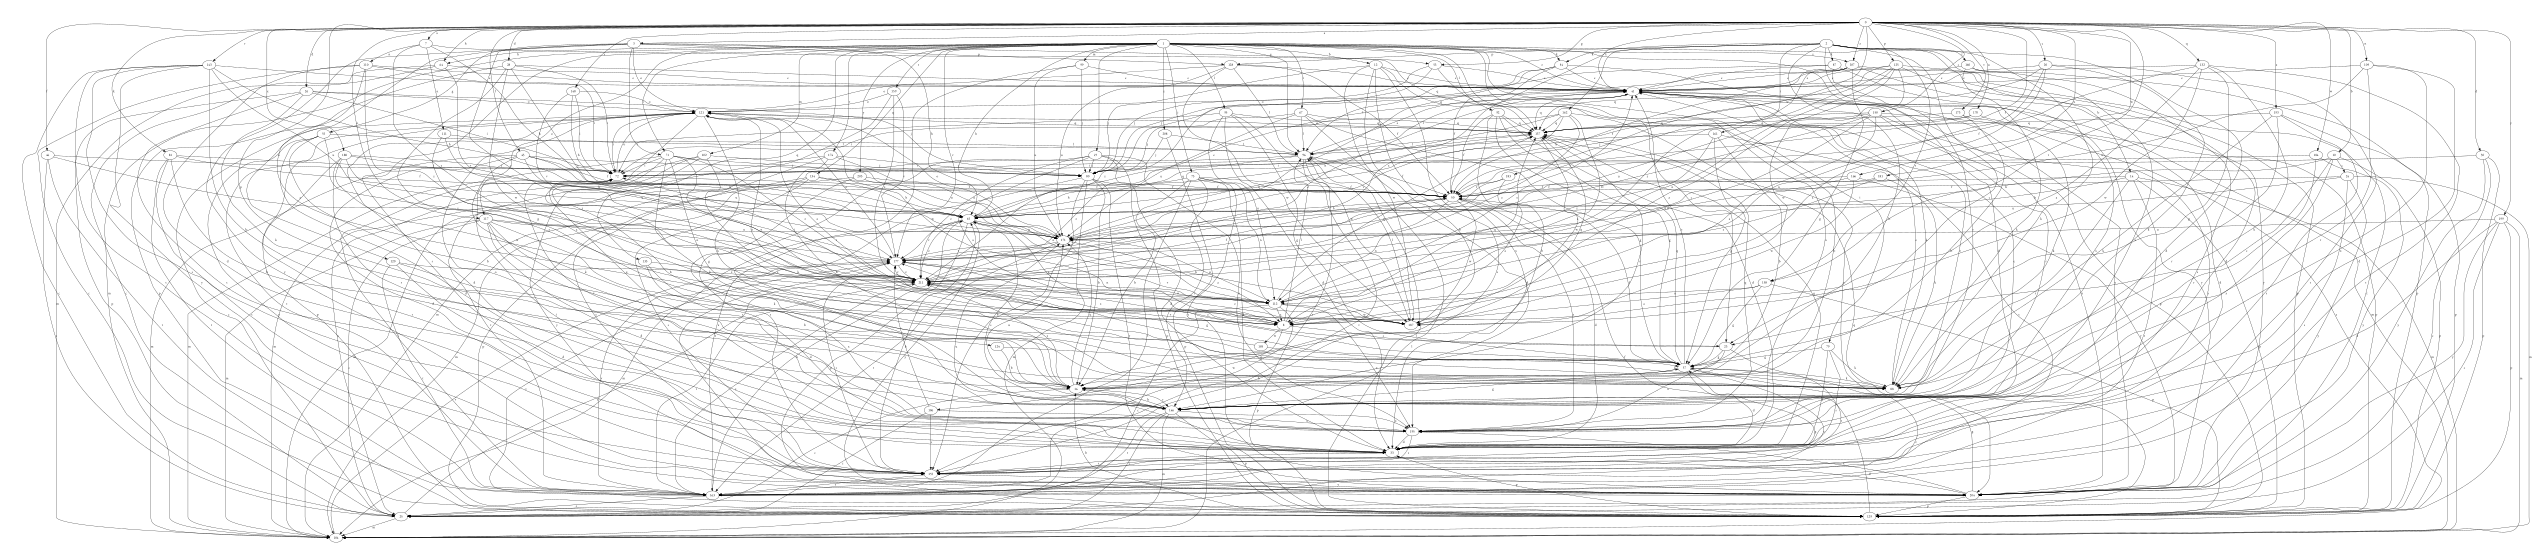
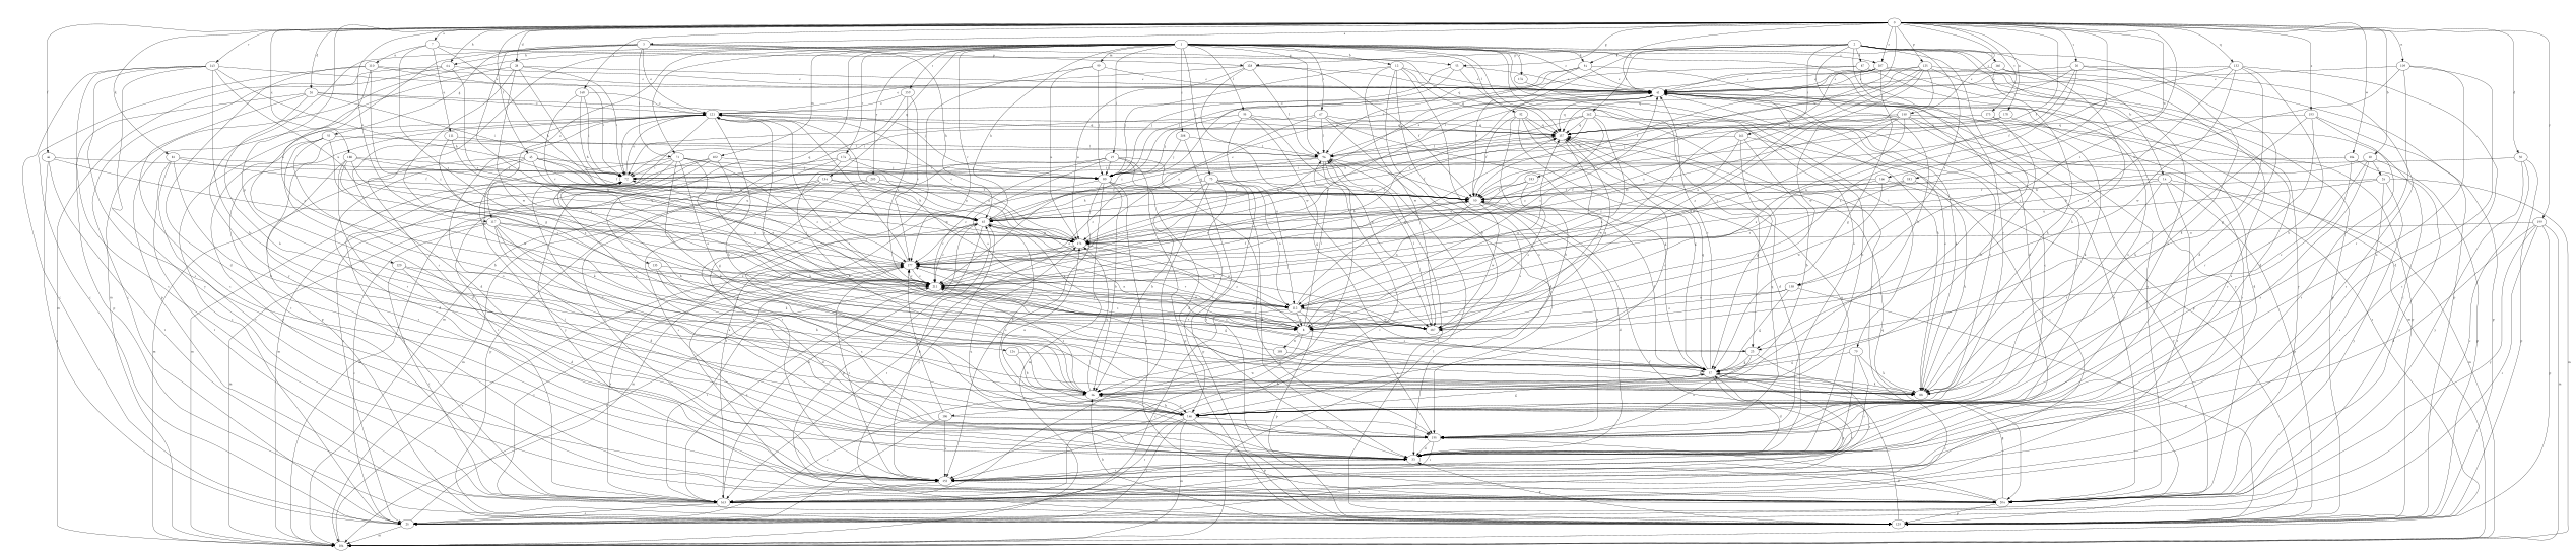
  strict digraph {
    fontname="EB Garamond"
    node [fontname="EB Garamond"]
    edge [fontname="EB Garamond"]
    0
    3
    7
    10
    20
    26
    28
    30
    41
    43
    46
    50
    53
    64
    81
    109
    117
    124
    125
    132
    143
    148
    150
    158
    166
    170
    173
    181
    183
    184
    188
    193
    199
    207
    65
    71
    128
    211
    55
    120
    121
    204
    110
    111
    137
    23
    195
    24
    129
    88
    8
    163
    112
    155
    80
    72
    n57 [label=177]
    187
    57
    25
    96
    104
    33
    171
    16
    146
    1
    12
    67
    69
    n71 [label=79]
    73
    84
    92
    95
    99
    102
    133
    134
    159
    174
+   176
    203
    208
    2
    14
    87
    160
    161
    162
    185
    186
    0 -> 3 [label=a]
    0 -> 7 [label=a]
    0 -> 10 [label=b]
    0 -> 20 [label=c]
    0 -> 26 [label=d]
    0 -> 28 [label=d]
    0 -> 30 [label=d]
    0 -> 41 [label=e]
    0 -> 43 [label=f]
    0 -> 46 [label=f]
    0 -> 50 [label=f]
    0 -> 53 [label=g]
    0 -> 64 [label=h]
    0 -> 81 [label=k]
    0 -> 109 [label=n]
    0 -> 117 [label=o]
    0 -> 124 [label=p]
    0 -> 125 [label=p]
    0 -> 132 [label=q]
    0 -> 143 [label=r]
    0 -> 148 [label=s]
    0 -> 150 [label=s]
    0 -> 158 [label=t]
    0 -> 166 [label=u]
    0 -> 170 [label=u]
    0 -> 173 [label=v]
    0 -> 181 [label=w]
    0 -> 183 [label=w]
    0 -> 184 [label=w]
    0 -> 188 [label=x]
    0 -> 193 [label=x]
    0 -> 199 [label=y]
    0 -> 207 [label=z]
    3 -> 53 [label=g]
    3 -> 65 [label=h]
    3 -> 71 [label=i]
    3 -> 128 [label=p]
    3 -> 211 [label=z]
    3 -> 55 [label=g]
    3 -> 120 [label=o]
    3 -> 121 [label=o]
    3 -> 204 [label=y]
    7 -> 65 [label=h]
    7 -> 211 [label=z]
    7 -> 110 [label=n]
    7 -> 111 [label=n]
    7 -> 137 [label=q]
    10 -> 65 [label=h]
    10 -> 23 [label=c]
    10 -> 195 [label=x]
    10 -> 24 [label=c]
    10 -> 129 [label=p]
    20 -> 41 [label=e]
    20 -> 137 [label=q]
    20 -> 88 [label=k]
    20 -> 8 [label=a]
    20 -> 163 [label=t]
    20 -> 112 [label=n]
    26 -> 121 [label=o]
    26 -> 129 [label=p]
    26 -> 88 [label=k]
    26 -> 155 [label=s]
    26 -> 80 [label=j]
    26 -> 72 [label=i]
    28 -> 41 [label=e]
    28 -> 129 [label=p]
    28 -> 72 [label=i]
    28 -> n57 [label=v]
    28 -> 187 [label=w]
    28 -> 57 [label=g]
    30 -> 204 [label=y]
    30 -> 129 [label=p]
    30 -> 72 [label=i]
    30 -> 25 [label=c]
    41 -> 121 [label=o]
    41 -> 204 [label=y]
    41 -> 137 [label=q]
    41 -> 129 [label=p]
    41 -> 88 [label=k]
    41 -> 96 [label=l]
    41 -> 104 [label=m]
    43 -> 50 [label=f]
    43 -> 65 [label=h]
    43 -> 88 [label=k]
    43 -> 80 [label=j]
    43 -> 104 [label=m]
    43 -> 33 [label=d]
    43 -> 171 [label=u]
    46 -> 163 [label=t]
    46 -> 72 [label=i]
    46 -> n57 [label=v]
    46 -> 25 [label=c]
    50 -> 65 [label=h]
    50 -> 195 [label=x]
    50 -> 112 [label=n]
    50 -> n57 [label=v]
    50 -> 187 [label=w]
    50 -> 33 [label=d]
    53 -> 41 [label=e]
    53 -> 211 [label=z]
    53 -> 204 [label=y]
    53 -> 80 [label=j]
    64 -> 41 [label=e]
    64 -> n57 [label=v]
    64 -> 25 [label=c]
    64 -> 104 [label=m]
    81 -> 50 [label=f]
    81 -> 163 [label=t]
    81 -> 155 [label=s]
    81 -> 72 [label=i]
    81 -> 16 [label=b]
    109 -> 41 [label=e]
    109 -> 195 [label=x]
    109 -> 33 [label=d]
    109 -> 171 [label=u]
    109 -> 146 [label=r]
    117 -> 211 [label=z]
    117 -> 195 [label=x]
    117 -> 88 [label=k]
    117 -> 25 [label=c]
    117 -> 104 [label=m]
    117 -> 33 [label=d]
    117 -> 171 [label=u]
    117 -> 146 [label=r]
    124 -> 57 [label=g]
    124 -> 16 [label=b]
    125 -> 41 [label=e]
    125 -> 65 [label=h]
    125 -> 211 [label=z]
    125 -> 8 [label=a]
    125 -> 112 [label=n]
    125 -> 187 [label=w]
    125 -> 25 [label=c]
    125 -> 33 [label=d]
    132 -> 41 [label=e]
    132 -> 50 [label=f]
    132 -> 88 [label=k]
    132 -> 8 [label=a]
    132 -> 163 [label=t]
    132 -> 187 [label=w]
    132 -> 57 [label=g]
    143 -> 41 [label=e]
    143 -> 65 [label=h]
    143 -> 204 [label=y]
    143 -> 163 [label=t]
    143 -> 155 [label=s]
    143 -> 25 [label=c]
    143 -> 171 [label=u]
    143 -> 16 [label=b]
    148 -> 65 [label=h]
    148 -> 121 [label=o]
    148 -> 72 [label=i]
    148 -> n57 [label=v]
    150 -> 137 [label=q]
    150 -> 129 [label=p]
    150 -> 8 [label=a]
    150 -> 112 [label=n]
    150 -> 155 [label=s]
    150 -> n57 [label=v]
    150 -> 171 [label=u]
    150 -> 146 [label=r]
    158 -> 129 [label=p]
    158 -> 8 [label=a]
    158 -> 112 [label=n]
    158 -> 57 [label=g]
    166 -> 50 [label=f]
    166 -> 204 [label=y]
    166 -> 187 [label=w]
    166 -> 171 [label=u]
    170 -> 137 [label=q]
    170 -> 80 [label=j]
    170 -> 33 [label=d]
    173 -> 137 [label=q]
    173 -> 88 [label=k]
    173 -> 16 [label=b]
    181 -> 50 [label=f]
    181 -> 211 [label=z]
    181 -> 88 [label=k]
    183 -> 50 [label=f]
    183 -> 8 [label=a]
    183 -> 171 [label=u]
    184 -> 204 [label=y]
    184 -> 72 [label=i]
    184 -> 146 [label=r]
    188 -> 65 [label=h]
    188 -> 155 [label=s]
    188 -> 80 [label=j]
    188 -> 187 [label=w]
    188 -> 171 [label=u]
    188 -> 146 [label=r]
    193 -> 137 [label=q]
    193 -> 129 [label=p]
    193 -> 88 [label=k]
    193 -> 155 [label=s]
    193 -> 146 [label=r]
    199 -> 204 [label=y]
    199 -> 129 [label=p]
    199 -> 25 [label=c]
    199 -> 104 [label=m]
    199 -> 33 [label=d]
    199 -> 171 [label=u]
    207 -> 41 [label=e]
    207 -> 50 [label=f]
    207 -> 204 [label=y]
    207 -> 129 [label=p]
    207 -> 80 [label=j]
    207 -> n57 [label=v]
    207 -> 57 [label=g]
    65 -> 41 [label=e]
    65 -> 211 [label=z]
    65 -> 204 [label=y]
    65 -> 137 [label=q]
    65 -> 129 [label=p]
    65 -> 8 [label=a]
    65 -> n57 [label=v]
    65 -> 104 [label=m]
    65 -> 171 [label=u]
    71 -> 211 [label=z]
    71 -> 88 [label=k]
    71 -> 112 [label=n]
    71 -> 72 [label=i]
    71 -> 57 [label=g]
    71 -> 104 [label=m]
    71 -> 171 [label=u]
    71 -> 16 [label=b]
    128 -> 41 [label=e]
    128 -> 50 [label=f]
    128 -> 121 [label=o]
    128 -> 187 [label=w]
    128 -> 96 [label=l]
    128 -> 171 [label=u]
    211 -> 41 [label=e]
    211 -> 50 [label=f]
    211 -> 163 [label=t]
    211 -> 112 [label=n]
    211 -> 72 [label=i]
    211 -> n57 [label=v]
    211 -> 57 [label=g]
    55 -> 204 [label=y]
    55 -> 8 [label=a]
    55 -> 96 [label=l]
    55 -> 33 [label=d]
    55 -> 16 [label=b]
    120 -> 211 [label=z]
    120 -> 163 [label=t]
    120 -> 33 [label=d]
    120 -> 16 [label=b]
    121 -> 137 [label=q]
    121 -> 195 [label=x]
    121 -> 129 [label=p]
    121 -> 88 [label=k]
    121 -> 8 [label=a]
    121 -> 163 [label=t]
    121 -> 72 [label=i]
    121 -> 187 [label=w]
    121 -> 25 [label=c]
    121 -> 33 [label=d]
    204 -> 195 [label=x]
    204 -> 129 [label=p]
    204 -> n57 [label=v]
    204 -> 57 [label=g]
    204 -> 33 [label=d]
    110 -> 41 [label=e]
    110 -> 211 [label=z]
    110 -> 8 [label=a]
    110 -> 72 [label=i]
    110 -> 25 [label=c]
    110 -> 33 [label=d]
    111 -> 211 [label=z]
    111 -> 8 [label=a]
    111 -> 96 [label=l]
    137 -> 121 [label=o]
    137 -> 187 [label=w]
    137 -> 96 [label=l]
    23 -> 211 [label=z]
    23 -> 195 [label=x]
    23 -> 163 [label=t]
    23 -> 57 [label=g]
    195 -> 41 [label=e]
    195 -> 121 [label=o]
    195 -> 137 [label=q]
    195 -> 155 [label=s]
    195 -> 33 [label=d]
    24 -> 50 [label=f]
    24 -> 204 [label=y]
    24 -> 155 [label=s]
    24 -> 104 [label=m]
    24 -> 171 [label=u]
    129 -> 50 [label=f]
    129 -> 137 [label=q]
    129 -> n57 [label=v]
    129 -> 96 [label=l]
    129 -> 16 [label=b]
    88 -> 41 [label=e]
    8 -> 211 [label=z]
    8 -> 137 [label=q]
    8 -> 23 [label=c]
    8 -> 96 [label=l]
    8 -> 185 [label=w]
    8 -> 186 [label=w]
    163 -> 65 [label=h]
    163 -> 211 [label=z]
    163 -> 72 [label=i]
    163 -> n57 [label=v]
    163 -> 57 [label=g]
    163 -> 25 [label=c]
    112 -> 41 [label=e]
    112 -> 137 [label=q]
    112 -> 195 [label=x]
    112 -> 129 [label=p]
    112 -> 8 [label=a]
    112 -> n57 [label=v]
    112 -> 187 [label=w]
    112 -> 25 [label=c]
    112 -> 171 [label=u]
    155 -> 65 [label=h]
    155 -> 204 [label=y]
    155 -> 163 [label=t]
    80 -> 50 [label=f]
    80 -> 204 [label=y]
    80 -> 163 [label=t]
    80 -> 155 [label=s]
    80 -> 104 [label=m]
    80 -> 16 [label=b]
    72 -> 50 [label=f]
    72 -> 121 [label=o]
    72 -> 112 [label=n]
    n57 -> 211 [label=z]
    n57 -> 121 [label=o]
    n57 -> 8 [label=a]
    n57 -> 112 [label=n]
    n57 -> 155 [label=s]
    187 -> 65 [label=h]
    187 -> 211 [label=z]
    187 -> 137 [label=q]
    187 -> 96 [label=l]
    57 -> 41 [label=e]
    57 -> 50 [label=f]
    57 -> 137 [label=q]
    57 -> 88 [label=k]
    57 -> 163 [label=t]
    57 -> n57 [label=v]
    57 -> 25 [label=c]
    57 -> 33 [label=d]
    57 -> 16 [label=b]
    25 -> 211 [label=z]
    25 -> 104 [label=m]
    96 -> 41 [label=e]
    96 -> 50 [label=f]
    96 -> 211 [label=z]
    96 -> 163 [label=t]
    96 -> 155 [label=s]
    96 -> 72 [label=i]
    104 -> 41 [label=e]
    104 -> n57 [label=v]
    104 -> 96 [label=l]
    33 -> 137 [label=q]
    33 -> 129 [label=p]
    33 -> 155 [label=s]
    33 -> 72 [label=i]
    33 -> 171 [label=u]
    171 -> 121 [label=o]
    171 -> 137 [label=q]
    171 -> 8 [label=a]
    171 -> 163 [label=t]
    171 -> n57 [label=v]
    16 -> 211 [label=z]
    16 -> 25 [label=c]
    16 -> 171 [label=u]
    16 -> 146 [label=r]
    146 -> 41 [label=e]
    146 -> 65 [label=h]
    146 -> 195 [label=x]
    146 -> 129 [label=p]
    146 -> 163 [label=t]
    146 -> 72 [label=i]
    146 -> 57 [label=g]
    146 -> 25 [label=c]
    146 -> 104 [label=m]
    146 -> 171 [label=u]
    146 -> 16 [label=b]
    1 -> 41 [label=e]
    1 -> 64 [label=h]
    1 -> 117 [label=o]
    1 -> 158 [label=t]
    1 -> 207 [label=z]
    1 -> 65 [label=h]
    1 -> 71 [label=i]
    1 -> 23 [label=c]
    1 -> 195 [label=x]
    1 -> 155 [label=s]
    1 -> n57 [label=v]
    1 -> 96 [label=l]
    1 -> 104 [label=m]
    1 -> 33 [label=d]
    1 -> 12 [label=b]
    1 -> 67 [label=i]
    1 -> 69 [label=i]
    1 -> n71 [label=i]
    1 -> 73 [label=j]
    1 -> 84 [label=k]
    1 -> 92 [label=l]
    1 -> 95 [label=l]
    1 -> 99 [label=m]
    1 -> 102 [label=m]
    1 -> 133 [label=q]
    1 -> 134 [label=q]
    1 -> 159 [label=t]
    1 -> 174 [label=v]
+   1 -> 176 [label=v]
    1 -> 203 [label=y]
    1 -> 208 [label=z]
    12 -> 41 [label=e]
    12 -> 137 [label=q]
    12 -> 195 [label=x]
    12 -> 155 [label=s]
    12 -> 80 [label=j]
    12 -> 187 [label=w]
    12 -> 16 [label=b]
    67 -> 137 [label=q]
    67 -> 80 [label=j]
    67 -> 57 [label=g]
    67 -> 96 [label=l]
    67 -> 33 [label=d]
    67 -> 171 [label=u]
    69 -> 211 [label=z]
    69 -> 195 [label=x]
    69 -> 129 [label=p]
    69 -> 8 [label=a]
    69 -> 155 [label=s]
    69 -> 80 [label=j]
    69 -> 33 [label=d]
    n71 -> 88 [label=k]
    n71 -> 155 [label=s]
    n71 -> 57 [label=g]
    n71 -> 33 [label=d]
    73 -> 50 [label=f]
    73 -> 65 [label=h]
    73 -> 129 [label=p]
    73 -> 163 [label=t]
    73 -> 112 [label=n]
    73 -> 33 [label=d]
    73 -> 16 [label=b]
    73 -> 146 [label=r]
    84 -> 41 [label=e]
    84 -> 50 [label=f]
    84 -> 204 [label=y]
    84 -> n57 [label=v]
    84 -> 96 [label=l]
    92 -> 50 [label=f]
    92 -> 137 [label=q]
    92 -> 57 [label=g]
    92 -> 33 [label=d]
    92 -> 16 [label=b]
    92 -> 146 [label=r]
    95 -> 137 [label=q]
    95 -> 112 [label=n]
    95 -> 72 [label=i]
    95 -> 187 [label=w]
    95 -> 57 [label=g]
-   95 -> 33 [label=d]
    99 -> 41 [label=e]
    99 -> 80 [label=j]
    99 -> 171 [label=u]
    99 -> 146 [label=r]
    102 -> 204 [label=y]
    102 -> 88 [label=k]
    102 -> 163 [label=t]
    102 -> 80 [label=j]
    102 -> 25 [label=c]
    133 -> 211 [label=z]
    133 -> 195 [label=x]
    133 -> 33 [label=d]
    134 -> 50 [label=f]
    134 -> 65 [label=h]
    134 -> 129 [label=p]
    134 -> 155 [label=s]
    134 -> 104 [label=m]
    159 -> 211 [label=z]
    159 -> 121 [label=o]
    159 -> n57 [label=v]
    159 -> 104 [label=m]
    174 -> 155 [label=s]
    174 -> 80 [label=j]
    174 -> 104 [label=m]
    174 -> 171 [label=u]
    174 -> 16 [label=b]
+   176 -> 88 [label=k]
    203 -> 50 [label=f]
    203 -> 112 [label=n]
    203 -> 104 [label=m]
    203 -> 146 [label=r]
    208 -> 204 [label=y]
    208 -> 80 [label=j]
    208 -> 96 [label=l]
    2 -> 128 [label=p]
    2 -> 211 [label=z]
    2 -> 23 [label=c]
    2 -> 195 [label=x]
    2 -> 88 [label=k]
    2 -> 33 [label=d]
    2 -> 16 [label=b]
    2 -> 146 [label=r]
    2 -> 84 [label=k]
    2 -> 14 [label=b]
    2 -> 87 [label=k]
    2 -> 160 [label=t]
    2 -> 161 [label=t]
    2 -> 162 [label=t]
    14 -> 50 [label=f]
    14 -> 65 [label=h]
    14 -> 129 [label=p]
    14 -> 163 [label=t]
    14 -> 104 [label=m]
    14 -> 146 [label=r]
    87 -> 41 [label=e]
    87 -> 204 [label=y]
    87 -> 195 [label=x]
    87 -> 80 [label=j]
    160 -> 41 [label=e]
    160 -> 129 [label=p]
    160 -> 88 [label=k]
    160 -> 155 [label=s]
    161 -> 211 [label=z]
    161 -> 163 [label=t]
    161 -> 57 [label=g]
    161 -> 96 [label=l]
    161 -> 16 [label=b]
    162 -> 65 [label=h]
    162 -> 211 [label=z]
    162 -> 137 [label=q]
    162 -> 8 [label=a]
    162 -> 72 [label=i]
    162 -> n57 [label=v]
    162 -> 16 [label=b]
    185 -> 121 [label=o]
    185 -> 88 [label=k]
    186 -> 195 [label=x]
    186 -> 155 [label=s]
    186 -> n57 [label=v]
    186 -> 25 [label=c]
  }
